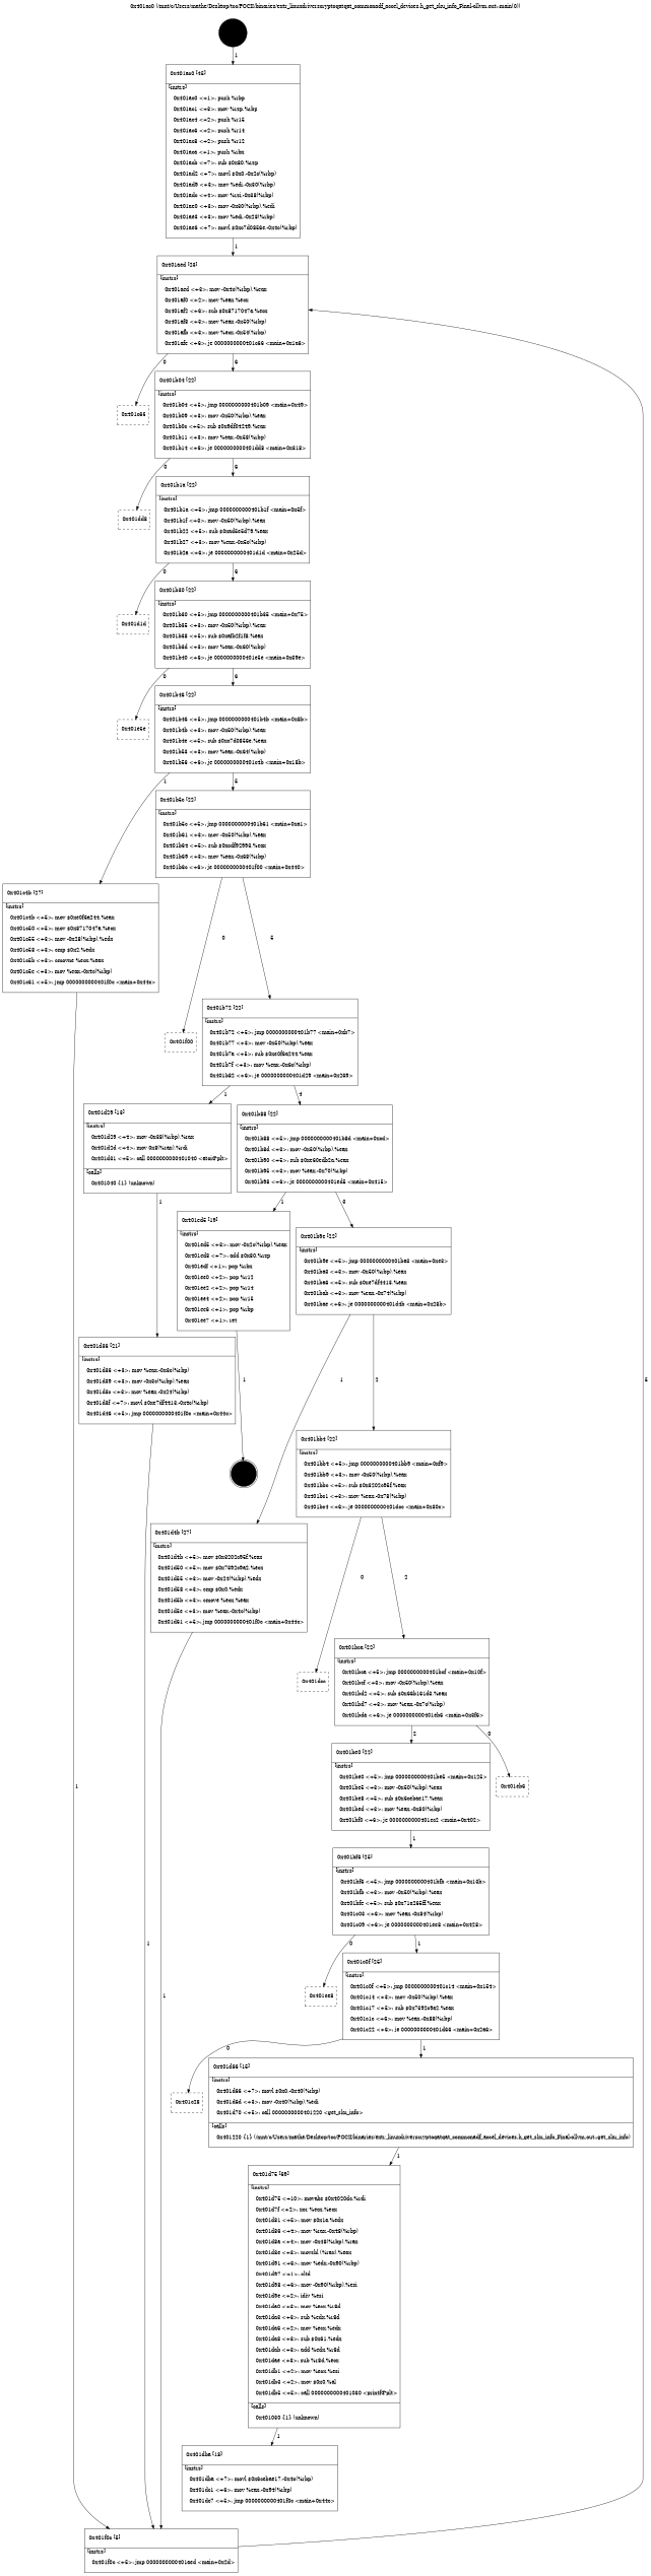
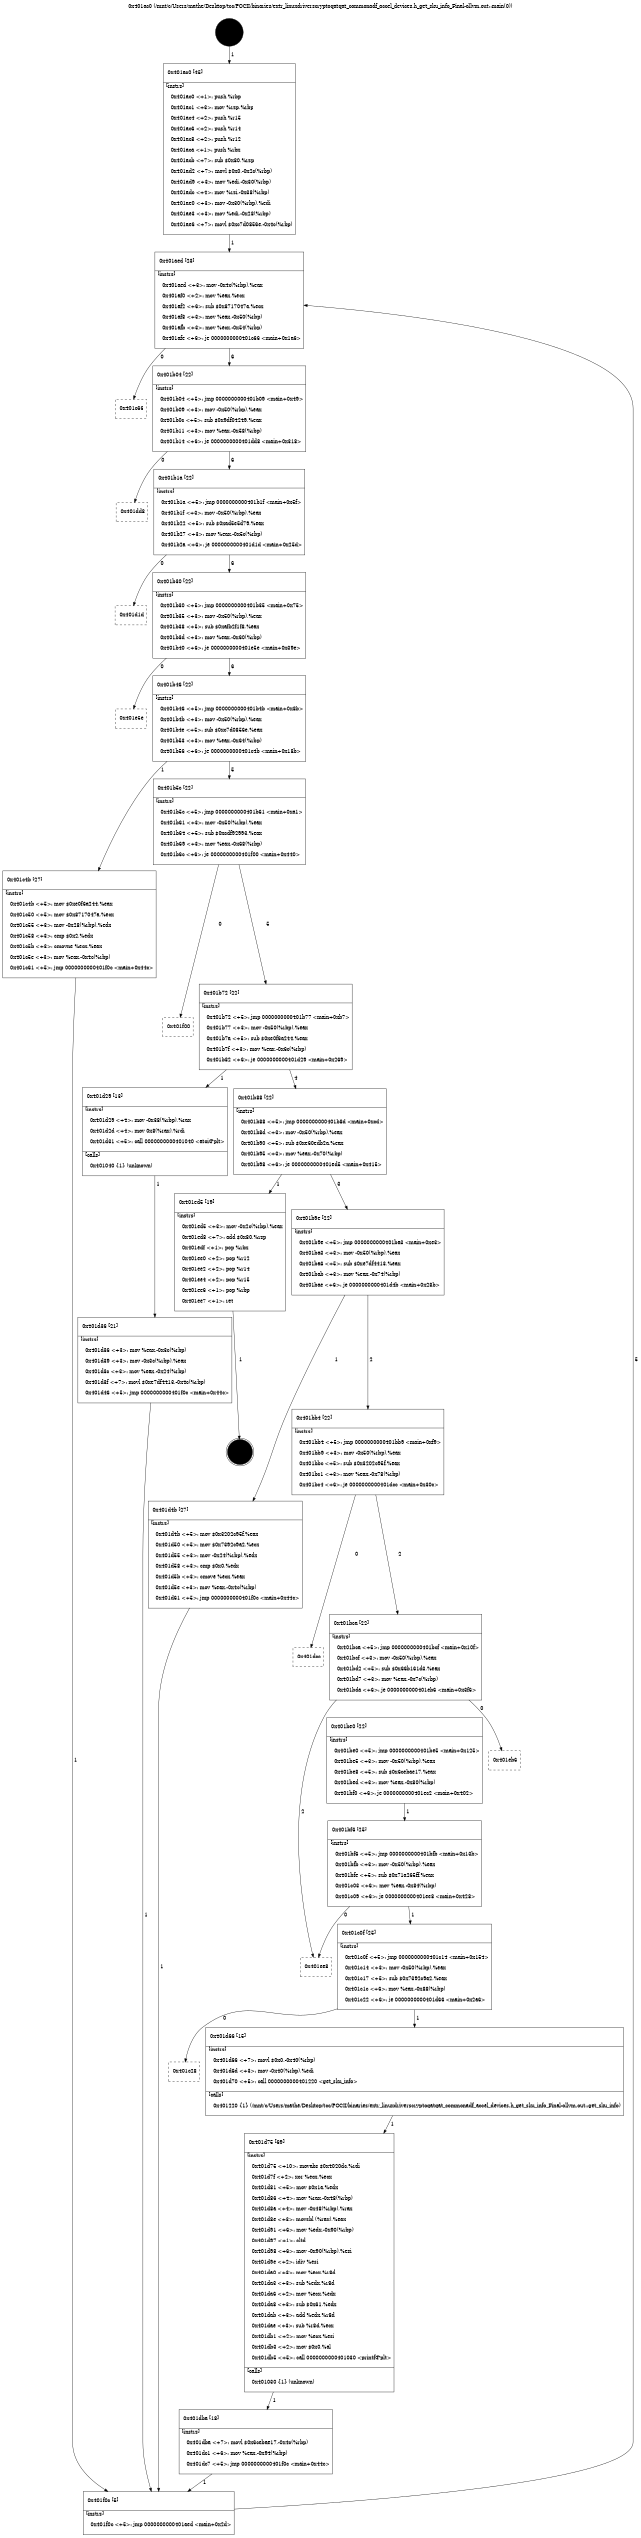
  digraph {
    label="0x401ac0 (/mnt/c/Users/mathe/Desktop/tcc/POCII/binaries/extr_linuxdriverscryptoqatqat_commonadf_accel_devices.h_get_sku_info_Final-ollvm.out::main(0))"
    labelloc=t
    node [shape=record]
    Entry [fillcolor=black height=0.3 shape=circle style=filled width=0.3]
    n2 [label="{\n     0x401ac0 [45]\l\n     | [instrs]\l\n     &nbsp;&nbsp;0x401ac0 \<+1\>: push %rbp\l\n     &nbsp;&nbsp;0x401ac1 \<+3\>: mov %rsp,%rbp\l\n     &nbsp;&nbsp;0x401ac4 \<+2\>: push %r15\l\n     &nbsp;&nbsp;0x401ac6 \<+2\>: push %r14\l\n     &nbsp;&nbsp;0x401ac8 \<+2\>: push %r12\l\n     &nbsp;&nbsp;0x401aca \<+1\>: push %rbx\l\n     &nbsp;&nbsp;0x401acb \<+7\>: sub $0x80,%rsp\l\n     &nbsp;&nbsp;0x401ad2 \<+7\>: movl $0x0,-0x2c(%rbp)\l\n     &nbsp;&nbsp;0x401ad9 \<+3\>: mov %edi,-0x30(%rbp)\l\n     &nbsp;&nbsp;0x401adc \<+4\>: mov %rsi,-0x38(%rbp)\l\n     &nbsp;&nbsp;0x401ae0 \<+3\>: mov -0x30(%rbp),%edi\l\n     &nbsp;&nbsp;0x401ae3 \<+3\>: mov %edi,-0x28(%rbp)\l\n     &nbsp;&nbsp;0x401ae6 \<+7\>: movl $0xc7d0856e,-0x4c(%rbp)\l\n  }"]
    n3 [label="{\n     0x401aed [23]\l\n     | [instrs]\l\n     &nbsp;&nbsp;0x401aed \<+3\>: mov -0x4c(%rbp),%eax\l\n     &nbsp;&nbsp;0x401af0 \<+2\>: mov %eax,%ecx\l\n     &nbsp;&nbsp;0x401af2 \<+6\>: sub $0x8717047a,%ecx\l\n     &nbsp;&nbsp;0x401af8 \<+3\>: mov %eax,-0x50(%rbp)\l\n     &nbsp;&nbsp;0x401afb \<+3\>: mov %ecx,-0x54(%rbp)\l\n     &nbsp;&nbsp;0x401afe \<+6\>: je 0000000000401c66 \<main+0x1a6\>\l\n  }"]
    n4 [label="{\n     0x401c66\l\n  }" style=dashed]
    n5 [label="{\n     0x401b04 [22]\l\n     | [instrs]\l\n     &nbsp;&nbsp;0x401b04 \<+5\>: jmp 0000000000401b09 \<main+0x49\>\l\n     &nbsp;&nbsp;0x401b09 \<+3\>: mov -0x50(%rbp),%eax\l\n     &nbsp;&nbsp;0x401b0c \<+5\>: sub $0x9df04249,%eax\l\n     &nbsp;&nbsp;0x401b11 \<+3\>: mov %eax,-0x58(%rbp)\l\n     &nbsp;&nbsp;0x401b14 \<+6\>: je 0000000000401dd8 \<main+0x318\>\l\n  }"]
    n6 [label="{\n     0x401dd8\l\n  }" style=dashed]
    n7 [label="{\n     0x401b1a [22]\l\n     | [instrs]\l\n     &nbsp;&nbsp;0x401b1a \<+5\>: jmp 0000000000401b1f \<main+0x5f\>\l\n     &nbsp;&nbsp;0x401b1f \<+3\>: mov -0x50(%rbp),%eax\l\n     &nbsp;&nbsp;0x401b22 \<+5\>: sub $0xad5e5d79,%eax\l\n     &nbsp;&nbsp;0x401b27 \<+3\>: mov %eax,-0x5c(%rbp)\l\n     &nbsp;&nbsp;0x401b2a \<+6\>: je 0000000000401d1d \<main+0x25d\>\l\n  }"]
    n8 [label="{\n     0x401d1d\l\n  }" style=dashed]
    n9 [label="{\n     0x401b30 [22]\l\n     | [instrs]\l\n     &nbsp;&nbsp;0x401b30 \<+5\>: jmp 0000000000401b35 \<main+0x75\>\l\n     &nbsp;&nbsp;0x401b35 \<+3\>: mov -0x50(%rbp),%eax\l\n     &nbsp;&nbsp;0x401b38 \<+5\>: sub $0xafb2f1f8,%eax\l\n     &nbsp;&nbsp;0x401b3d \<+3\>: mov %eax,-0x60(%rbp)\l\n     &nbsp;&nbsp;0x401b40 \<+6\>: je 0000000000401e5e \<main+0x39e\>\l\n  }"]
    Exit [fillcolor=black height=0.3 peripheries=2 shape=circle style=filled width=0.3]
    n11 [label="{\n     0x401e5e\l\n  }" style=dashed]
    n12 [label="{\n     0x401b46 [22]\l\n     | [instrs]\l\n     &nbsp;&nbsp;0x401b46 \<+5\>: jmp 0000000000401b4b \<main+0x8b\>\l\n     &nbsp;&nbsp;0x401b4b \<+3\>: mov -0x50(%rbp),%eax\l\n     &nbsp;&nbsp;0x401b4e \<+5\>: sub $0xc7d0856e,%eax\l\n     &nbsp;&nbsp;0x401b53 \<+3\>: mov %eax,-0x64(%rbp)\l\n     &nbsp;&nbsp;0x401b56 \<+6\>: je 0000000000401c4b \<main+0x18b\>\l\n  }"]
    n13 [label="{\n     0x401dba [18]\l\n     | [instrs]\l\n     &nbsp;&nbsp;0x401dba \<+7\>: movl $0x6cebae17,-0x4c(%rbp)\l\n     &nbsp;&nbsp;0x401dc1 \<+6\>: mov %eax,-0x94(%rbp)\l\n     &nbsp;&nbsp;0x401dc7 \<+5\>: jmp 0000000000401f0c \<main+0x44c\>\l\n  }"]
    n14 [label="{\n     0x401f0c [5]\l\n     | [instrs]\l\n     &nbsp;&nbsp;0x401f0c \<+5\>: jmp 0000000000401aed \<main+0x2d\>\l\n  }"]
    n15 [label="{\n     0x401c4b [27]\l\n     | [instrs]\l\n     &nbsp;&nbsp;0x401c4b \<+5\>: mov $0xe0f6a244,%eax\l\n     &nbsp;&nbsp;0x401c50 \<+5\>: mov $0x8717047a,%ecx\l\n     &nbsp;&nbsp;0x401c55 \<+3\>: mov -0x28(%rbp),%edx\l\n     &nbsp;&nbsp;0x401c58 \<+3\>: cmp $0x2,%edx\l\n     &nbsp;&nbsp;0x401c5b \<+3\>: cmovne %ecx,%eax\l\n     &nbsp;&nbsp;0x401c5e \<+3\>: mov %eax,-0x4c(%rbp)\l\n     &nbsp;&nbsp;0x401c61 \<+5\>: jmp 0000000000401f0c \<main+0x44c\>\l\n  }"]
    n16 [label="{\n     0x401b5c [22]\l\n     | [instrs]\l\n     &nbsp;&nbsp;0x401b5c \<+5\>: jmp 0000000000401b61 \<main+0xa1\>\l\n     &nbsp;&nbsp;0x401b61 \<+3\>: mov -0x50(%rbp),%eax\l\n     &nbsp;&nbsp;0x401b64 \<+5\>: sub $0xcdf92993,%eax\l\n     &nbsp;&nbsp;0x401b69 \<+3\>: mov %eax,-0x68(%rbp)\l\n     &nbsp;&nbsp;0x401b6c \<+6\>: je 0000000000401f00 \<main+0x440\>\l\n  }"]
    n17 [label="{\n     0x401d75 [69]\l\n     | [instrs]\l\n     &nbsp;&nbsp;0x401d75 \<+10\>: movabs $0x4020dc,%rdi\l\n     &nbsp;&nbsp;0x401d7f \<+2\>: xor %ecx,%ecx\l\n     &nbsp;&nbsp;0x401d81 \<+5\>: mov $0x1a,%edx\l\n     &nbsp;&nbsp;0x401d86 \<+4\>: mov %rax,-0x48(%rbp)\l\n     &nbsp;&nbsp;0x401d8a \<+4\>: mov -0x48(%rbp),%rax\l\n     &nbsp;&nbsp;0x401d8e \<+3\>: movsbl (%rax),%eax\l\n     &nbsp;&nbsp;0x401d91 \<+6\>: mov %edx,-0x90(%rbp)\l\n     &nbsp;&nbsp;0x401d97 \<+1\>: cltd\l\n     &nbsp;&nbsp;0x401d98 \<+6\>: mov -0x90(%rbp),%esi\l\n     &nbsp;&nbsp;0x401d9e \<+2\>: idiv %esi\l\n     &nbsp;&nbsp;0x401da0 \<+3\>: mov %ecx,%r8d\l\n     &nbsp;&nbsp;0x401da3 \<+3\>: sub %edx,%r8d\l\n     &nbsp;&nbsp;0x401da6 \<+2\>: mov %ecx,%edx\l\n     &nbsp;&nbsp;0x401da8 \<+3\>: sub $0x61,%edx\l\n     &nbsp;&nbsp;0x401dab \<+3\>: add %edx,%r8d\l\n     &nbsp;&nbsp;0x401dae \<+3\>: sub %r8d,%ecx\l\n     &nbsp;&nbsp;0x401db1 \<+2\>: mov %ecx,%esi\l\n     &nbsp;&nbsp;0x401db3 \<+2\>: mov $0x0,%al\l\n     &nbsp;&nbsp;0x401db5 \<+5\>: call 0000000000401030 \<printf@plt\>\l\n     | [calls]\l\n     &nbsp;&nbsp;0x401030 \{1\} (unknown)\l\n  }"]
    n18 [label="{\n     0x401f00\l\n  }" style=dashed]
    n19 [label="{\n     0x401b72 [22]\l\n     | [instrs]\l\n     &nbsp;&nbsp;0x401b72 \<+5\>: jmp 0000000000401b77 \<main+0xb7\>\l\n     &nbsp;&nbsp;0x401b77 \<+3\>: mov -0x50(%rbp),%eax\l\n     &nbsp;&nbsp;0x401b7a \<+5\>: sub $0xe0f6a244,%eax\l\n     &nbsp;&nbsp;0x401b7f \<+3\>: mov %eax,-0x6c(%rbp)\l\n     &nbsp;&nbsp;0x401b82 \<+6\>: je 0000000000401d29 \<main+0x269\>\l\n  }"]
    n20 [label="{\n     0x401c28\l\n  }" style=dashed]
    n21 [label="{\n     0x401d29 [13]\l\n     | [instrs]\l\n     &nbsp;&nbsp;0x401d29 \<+4\>: mov -0x38(%rbp),%rax\l\n     &nbsp;&nbsp;0x401d2d \<+4\>: mov 0x8(%rax),%rdi\l\n     &nbsp;&nbsp;0x401d31 \<+5\>: call 0000000000401040 \<atoi@plt\>\l\n     | [calls]\l\n     &nbsp;&nbsp;0x401040 \{1\} (unknown)\l\n  }"]
    n22 [label="{\n     0x401b88 [22]\l\n     | [instrs]\l\n     &nbsp;&nbsp;0x401b88 \<+5\>: jmp 0000000000401b8d \<main+0xcd\>\l\n     &nbsp;&nbsp;0x401b8d \<+3\>: mov -0x50(%rbp),%eax\l\n     &nbsp;&nbsp;0x401b90 \<+5\>: sub $0xe60edb2a,%eax\l\n     &nbsp;&nbsp;0x401b95 \<+3\>: mov %eax,-0x70(%rbp)\l\n     &nbsp;&nbsp;0x401b98 \<+6\>: je 0000000000401ed5 \<main+0x415\>\l\n  }"]
    n23 [label="{\n     0x401d66 [15]\l\n     | [instrs]\l\n     &nbsp;&nbsp;0x401d66 \<+7\>: movl $0x0,-0x40(%rbp)\l\n     &nbsp;&nbsp;0x401d6d \<+3\>: mov -0x40(%rbp),%edi\l\n     &nbsp;&nbsp;0x401d70 \<+5\>: call 0000000000401220 \<get_sku_info\>\l\n     | [calls]\l\n     &nbsp;&nbsp;0x401220 \{1\} (/mnt/c/Users/mathe/Desktop/tcc/POCII/binaries/extr_linuxdriverscryptoqatqat_commonadf_accel_devices.h_get_sku_info_Final-ollvm.out::get_sku_info)\l\n  }"]
    n24 [label="{\n     0x401d36 [21]\l\n     | [instrs]\l\n     &nbsp;&nbsp;0x401d36 \<+3\>: mov %eax,-0x3c(%rbp)\l\n     &nbsp;&nbsp;0x401d39 \<+3\>: mov -0x3c(%rbp),%eax\l\n     &nbsp;&nbsp;0x401d3c \<+3\>: mov %eax,-0x24(%rbp)\l\n     &nbsp;&nbsp;0x401d3f \<+7\>: movl $0xe7df4413,-0x4c(%rbp)\l\n     &nbsp;&nbsp;0x401d46 \<+5\>: jmp 0000000000401f0c \<main+0x44c\>\l\n  }"]
    n25 [label="{\n     0x401ed5 [19]\l\n     | [instrs]\l\n     &nbsp;&nbsp;0x401ed5 \<+3\>: mov -0x2c(%rbp),%eax\l\n     &nbsp;&nbsp;0x401ed8 \<+7\>: add $0x80,%rsp\l\n     &nbsp;&nbsp;0x401edf \<+1\>: pop %rbx\l\n     &nbsp;&nbsp;0x401ee0 \<+2\>: pop %r12\l\n     &nbsp;&nbsp;0x401ee2 \<+2\>: pop %r14\l\n     &nbsp;&nbsp;0x401ee4 \<+2\>: pop %r15\l\n     &nbsp;&nbsp;0x401ee6 \<+1\>: pop %rbp\l\n     &nbsp;&nbsp;0x401ee7 \<+1\>: ret\l\n  }"]
    n26 [label="{\n     0x401b9e [22]\l\n     | [instrs]\l\n     &nbsp;&nbsp;0x401b9e \<+5\>: jmp 0000000000401ba3 \<main+0xe3\>\l\n     &nbsp;&nbsp;0x401ba3 \<+3\>: mov -0x50(%rbp),%eax\l\n     &nbsp;&nbsp;0x401ba6 \<+5\>: sub $0xe7df4413,%eax\l\n     &nbsp;&nbsp;0x401bab \<+3\>: mov %eax,-0x74(%rbp)\l\n     &nbsp;&nbsp;0x401bae \<+6\>: je 0000000000401d4b \<main+0x28b\>\l\n  }"]
    n27 [label="{\n     0x401c0f [25]\l\n     | [instrs]\l\n     &nbsp;&nbsp;0x401c0f \<+5\>: jmp 0000000000401c14 \<main+0x154\>\l\n     &nbsp;&nbsp;0x401c14 \<+3\>: mov -0x50(%rbp),%eax\l\n     &nbsp;&nbsp;0x401c17 \<+5\>: sub $0x7392c9a2,%eax\l\n     &nbsp;&nbsp;0x401c1c \<+6\>: mov %eax,-0x88(%rbp)\l\n     &nbsp;&nbsp;0x401c22 \<+6\>: je 0000000000401d66 \<main+0x2a6\>\l\n  }"]
    n28 [label="{\n     0x401d4b [27]\l\n     | [instrs]\l\n     &nbsp;&nbsp;0x401d4b \<+5\>: mov $0x3202c95f,%eax\l\n     &nbsp;&nbsp;0x401d50 \<+5\>: mov $0x7392c9a2,%ecx\l\n     &nbsp;&nbsp;0x401d55 \<+3\>: mov -0x24(%rbp),%edx\l\n     &nbsp;&nbsp;0x401d58 \<+3\>: cmp $0x0,%edx\l\n     &nbsp;&nbsp;0x401d5b \<+3\>: cmove %ecx,%eax\l\n     &nbsp;&nbsp;0x401d5e \<+3\>: mov %eax,-0x4c(%rbp)\l\n     &nbsp;&nbsp;0x401d61 \<+5\>: jmp 0000000000401f0c \<main+0x44c\>\l\n  }"]
    n29 [label="{\n     0x401bb4 [22]\l\n     | [instrs]\l\n     &nbsp;&nbsp;0x401bb4 \<+5\>: jmp 0000000000401bb9 \<main+0xf9\>\l\n     &nbsp;&nbsp;0x401bb9 \<+3\>: mov -0x50(%rbp),%eax\l\n     &nbsp;&nbsp;0x401bbc \<+5\>: sub $0x3202c95f,%eax\l\n     &nbsp;&nbsp;0x401bc1 \<+3\>: mov %eax,-0x78(%rbp)\l\n     &nbsp;&nbsp;0x401bc4 \<+6\>: je 0000000000401dcc \<main+0x30c\>\l\n  }"]
    n30 [label="{\n     0x401ee8\l\n  }" style=dashed]
    n31 [label="{\n     0x401dcc\l\n  }" style=dashed]
    n32 [label="{\n     0x401bca [22]\l\n     | [instrs]\l\n     &nbsp;&nbsp;0x401bca \<+5\>: jmp 0000000000401bcf \<main+0x10f\>\l\n     &nbsp;&nbsp;0x401bcf \<+3\>: mov -0x50(%rbp),%eax\l\n     &nbsp;&nbsp;0x401bd2 \<+5\>: sub $0x66b161d3,%eax\l\n     &nbsp;&nbsp;0x401bd7 \<+3\>: mov %eax,-0x7c(%rbp)\l\n     &nbsp;&nbsp;0x401bda \<+6\>: je 0000000000401eb6 \<main+0x3f6\>\l\n  }"]
    n33 [label="{\n     0x401bf6 [25]\l\n     | [instrs]\l\n     &nbsp;&nbsp;0x401bf6 \<+5\>: jmp 0000000000401bfb \<main+0x13b\>\l\n     &nbsp;&nbsp;0x401bfb \<+3\>: mov -0x50(%rbp),%eax\l\n     &nbsp;&nbsp;0x401bfe \<+5\>: sub $0x71a265ff,%eax\l\n     &nbsp;&nbsp;0x401c03 \<+6\>: mov %eax,-0x84(%rbp)\l\n     &nbsp;&nbsp;0x401c09 \<+6\>: je 0000000000401ee8 \<main+0x428\>\l\n  }"]
    n34 [label="{\n     0x401be0 [22]\l\n     | [instrs]\l\n     &nbsp;&nbsp;0x401be0 \<+5\>: jmp 0000000000401be5 \<main+0x125\>\l\n     &nbsp;&nbsp;0x401be5 \<+3\>: mov -0x50(%rbp),%eax\l\n     &nbsp;&nbsp;0x401be8 \<+5\>: sub $0x6cebae17,%eax\l\n     &nbsp;&nbsp;0x401bed \<+3\>: mov %eax,-0x80(%rbp)\l\n     &nbsp;&nbsp;0x401bf0 \<+6\>: je 0000000000401ec2 \<main+0x402\>\l\n  }"]
    n35 [label="{\n     0x401eb6\l\n  }" style=dashed]
    Entry -> n2 [label=" 1"]
    n2 -> n3 [label=" 1"]
    n3 -> n4 [label=" 0"]
    n3 -> n5 [label=" 6"]
    n5 -> n6 [label=" 0"]
    n5 -> n7 [label=" 6"]
    n7 -> n8 [label=" 0"]
    n7 -> n9 [label=" 6"]
    n9 -> n11 [label=" 0"]
    n9 -> n12 [label=" 6"]
    n12 -> n15 [label=" 1"]
    n12 -> n16 [label=" 5"]
+   n13 -> n14 [label=" 1"]
    n14 -> n3 [label=" 5"]
    n15 -> n14 [label=" 1"]
    n16 -> n18 [label=" 0"]
    n16 -> n19 [label=" 5"]
    n17 -> n13 [label=" 1"]
    n19 -> n21 [label=" 1"]
    n19 -> n22 [label=" 4"]
    n21 -> n24 [label=" 1"]
    n22 -> n25 [label=" 1"]
    n22 -> n26 [label=" 3"]
    n23 -> n17 [label=" 1"]
    n24 -> n14 [label=" 1"]
    n25 -> Exit [label=" 1"]
    n26 -> n28 [label=" 1"]
    n26 -> n29 [label=" 2"]
    n27 -> n20 [label=" 0"]
    n27 -> n23 [label=" 1"]
    n28 -> n14 [label=" 1"]
    n29 -> n31 [label=" 0"]
    n29 -> n32 [label=" 2"]
-   n32 -> n34 [label=" 2"]
+   n32 -> n30 [label=" 2"]
    n32 -> n35 [label=" 0"]
    n33 -> n27 [label=" 1"]
    n33 -> n30 [label=" 0"]
    n34 -> n33 [label=" 1"]
  }
